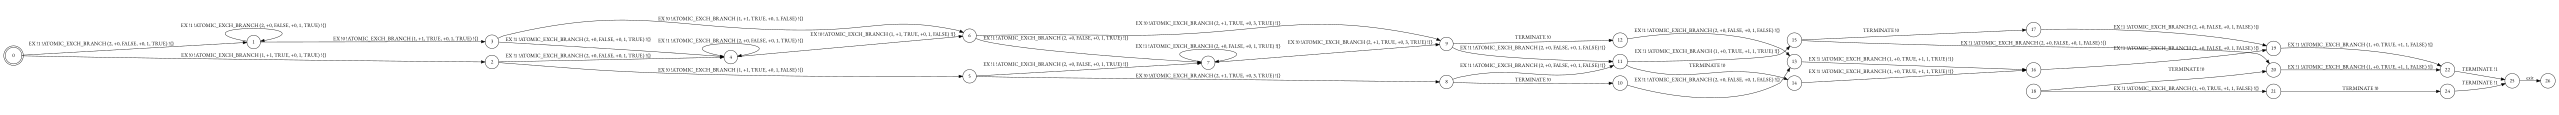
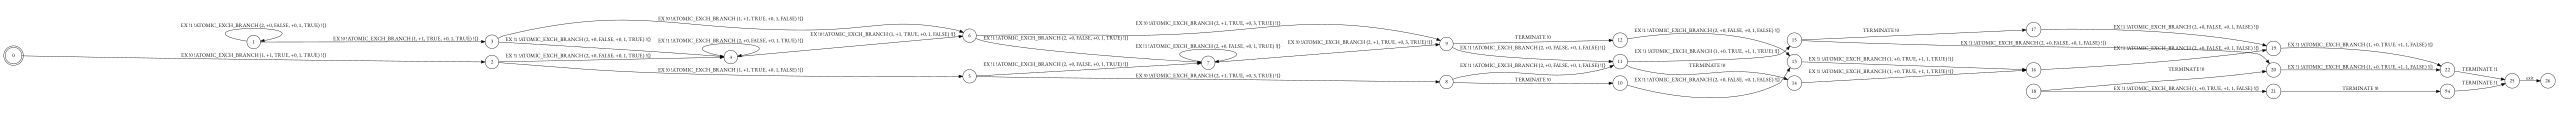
  digraph {
    fontname="EB Garamond"
    rankdir=LR
    node [fontname="EB Garamond" shape=circle]
    edge [fontname="EB Garamond"]
    0 [peripheries=2]
    1
    2
    3
    4
    5
    6
    7
    8
    9
    10
    11
    12
    13
    14
    15
    16
    17
    20
    19
    18
    21
    22
-   24
+   24 [label=94]
    25
    26
-   0 -> 1 [label="EX !1 !ATOMIC_EXCH_BRANCH (2, +0, FALSE, +0, 1, TRUE) !{}"]
    0 -> 2 [label="EX !0 !ATOMIC_EXCH_BRANCH (1, +1, TRUE, +0, 1, TRUE) !{}"]
    1 -> 1 [label="EX !1 !ATOMIC_EXCH_BRANCH (2, +0, FALSE, +0, 1, TRUE) !{}"]
    1 -> 3 [label="EX !0 !ATOMIC_EXCH_BRANCH (1, +1, TRUE, +0, 1, TRUE) !{}"]
    2 -> 4 [label="EX !1 !ATOMIC_EXCH_BRANCH (2, +0, FALSE, +0, 1, TRUE) !{}"]
    2 -> 5 [label="EX !0 !ATOMIC_EXCH_BRANCH (1, +1, TRUE, +0, 1, FALSE) !{}"]
    3 -> 4 [label="EX !1 !ATOMIC_EXCH_BRANCH (2, +0, FALSE, +0, 1, TRUE) !{}"]
    3 -> 6 [label="EX !0 !ATOMIC_EXCH_BRANCH (1, +1, TRUE, +0, 1, FALSE) !{}"]
    4 -> 4 [label="EX !1 !ATOMIC_EXCH_BRANCH (2, +0, FALSE, +0, 1, TRUE) !{}"]
    4 -> 6 [label="EX !0 !ATOMIC_EXCH_BRANCH (1, +1, TRUE, +0, 1, FALSE) !{}"]
    5 -> 7 [label="EX !1 !ATOMIC_EXCH_BRANCH (2, +0, FALSE, +0, 1, TRUE) !{}"]
    5 -> 8 [label="EX !0 !ATOMIC_EXCH_BRANCH (2, +1, TRUE, +0, 3, TRUE) !{}"]
    6 -> 7 [label="EX !1 !ATOMIC_EXCH_BRANCH (2, +0, FALSE, +0, 1, TRUE) !{}"]
    6 -> 9 [label="EX !0 !ATOMIC_EXCH_BRANCH (2, +1, TRUE, +0, 3, TRUE) !{}"]
    7 -> 7 [label="EX !1 !ATOMIC_EXCH_BRANCH (2, +0, FALSE, +0, 1, TRUE) !{}"]
    7 -> 9 [label="EX !0 !ATOMIC_EXCH_BRANCH (2, +1, TRUE, +0, 3, TRUE) !{}"]
    8 -> 10 [label="TERMINATE !0"]
    8 -> 11 [label="EX !1 !ATOMIC_EXCH_BRANCH (2, +0, FALSE, +0, 1, FALSE) !{}"]
    9 -> 11 [label="EX !1 !ATOMIC_EXCH_BRANCH (2, +0, FALSE, +0, 1, FALSE) !{}"]
    9 -> 12 [label="TERMINATE !0"]
    10 -> 13 [label="EX !1 !ATOMIC_EXCH_BRANCH (2, +0, FALSE, +0, 1, FALSE) !{}"]
    11 -> 14 [label="TERMINATE !0"]
    11 -> 15 [label="EX !1 !ATOMIC_EXCH_BRANCH (1, +0, TRUE, +1, 1, TRUE) !{}"]
    12 -> 13 [label="EX !1 !ATOMIC_EXCH_BRANCH (2, +0, FALSE, +0, 1, FALSE) !{}"]
    13 -> 16 [label="EX !1 !ATOMIC_EXCH_BRANCH (1, +0, TRUE, +1, 1, TRUE) !{}"]
    14 -> 16 [label="EX !1 !ATOMIC_EXCH_BRANCH (1, +0, TRUE, +1, 1, TRUE) !{}"]
    15 -> 17 [label="TERMINATE !0"]
    15 -> 20 [label="EX !1 !ATOMIC_EXCH_BRANCH (2, +0, FALSE, +0, 1, FALSE) !{}"]
    16 -> 19 [label="EX !1 !ATOMIC_EXCH_BRANCH (2, +0, FALSE, +0, 1, FALSE) !{}"]
    17 -> 19 [label="EX !1 !ATOMIC_EXCH_BRANCH (2, +0, FALSE, +0, 1, FALSE) !{}"]
    20 -> 22 [label="EX !1 !ATOMIC_EXCH_BRANCH (1, +0, TRUE, +1, 1, FALSE) !{}"]
    19 -> 22 [label="EX !1 !ATOMIC_EXCH_BRANCH (1, +0, TRUE, +1, 1, FALSE) !{}"]
    18 -> 20 [label="TERMINATE !0"]
    18 -> 21 [label="EX !1 !ATOMIC_EXCH_BRANCH (1, +0, TRUE, +1, 1, FALSE) !{}"]
    21 -> 24 [label="TERMINATE !0"]
    22 -> 25 [label="TERMINATE !1"]
    24 -> 25 [label="TERMINATE !1"]
    25 -> 26 [label=exit]
  }
